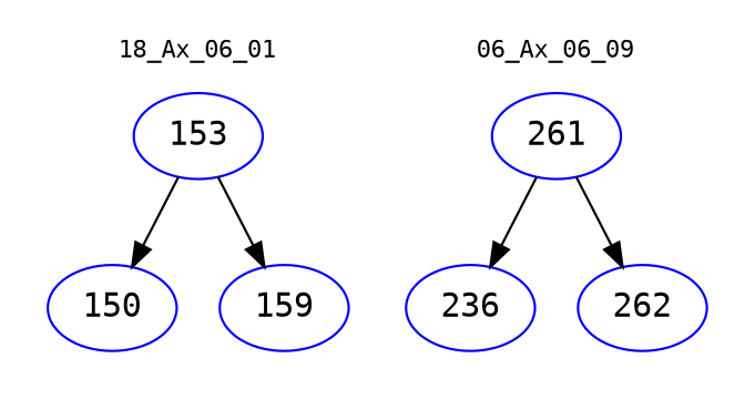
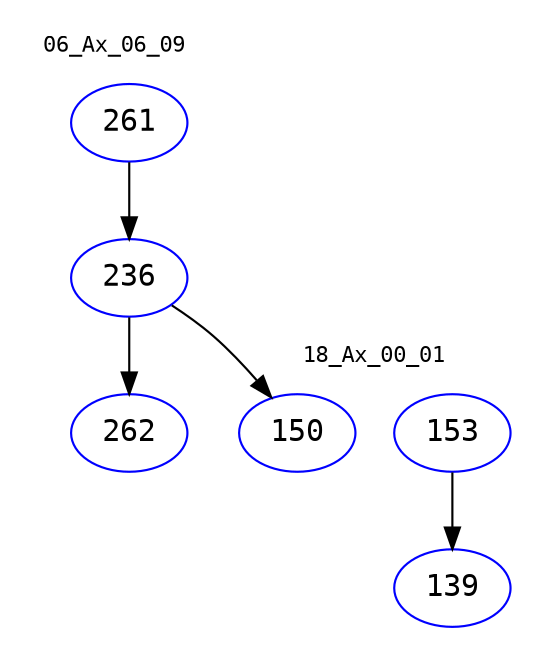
  digraph {
    fontname="DejaVu Sans Mono"
    node [color=blue fontname="DejaVu Sans Mono"]
    edge [color=black fontname="DejaVu Sans Mono"]
    n1 [label=153]
    n2 [label=150]
-   n3 [label=159]
+   n3 [label=139]
    n4 [label=261]
    n5 [label=236]
    n6 [label=262]
    subgraph cluster_1 {
      color=white
      fontsize=10
-     label="18_Ax_06_01"
+     label="18_Ax_00_01"
      n1
      n2
      n3
    }
    subgraph cluster_2 {
      color=white
      fontsize=10
      label="06_Ax_06_09"
      n4
      n5
      n6
    }
-   n1 -> n2
+   n5 -> n2
    n1 -> n3
    n4 -> n5
-   n4 -> n6
+   n5 -> n6
  }
